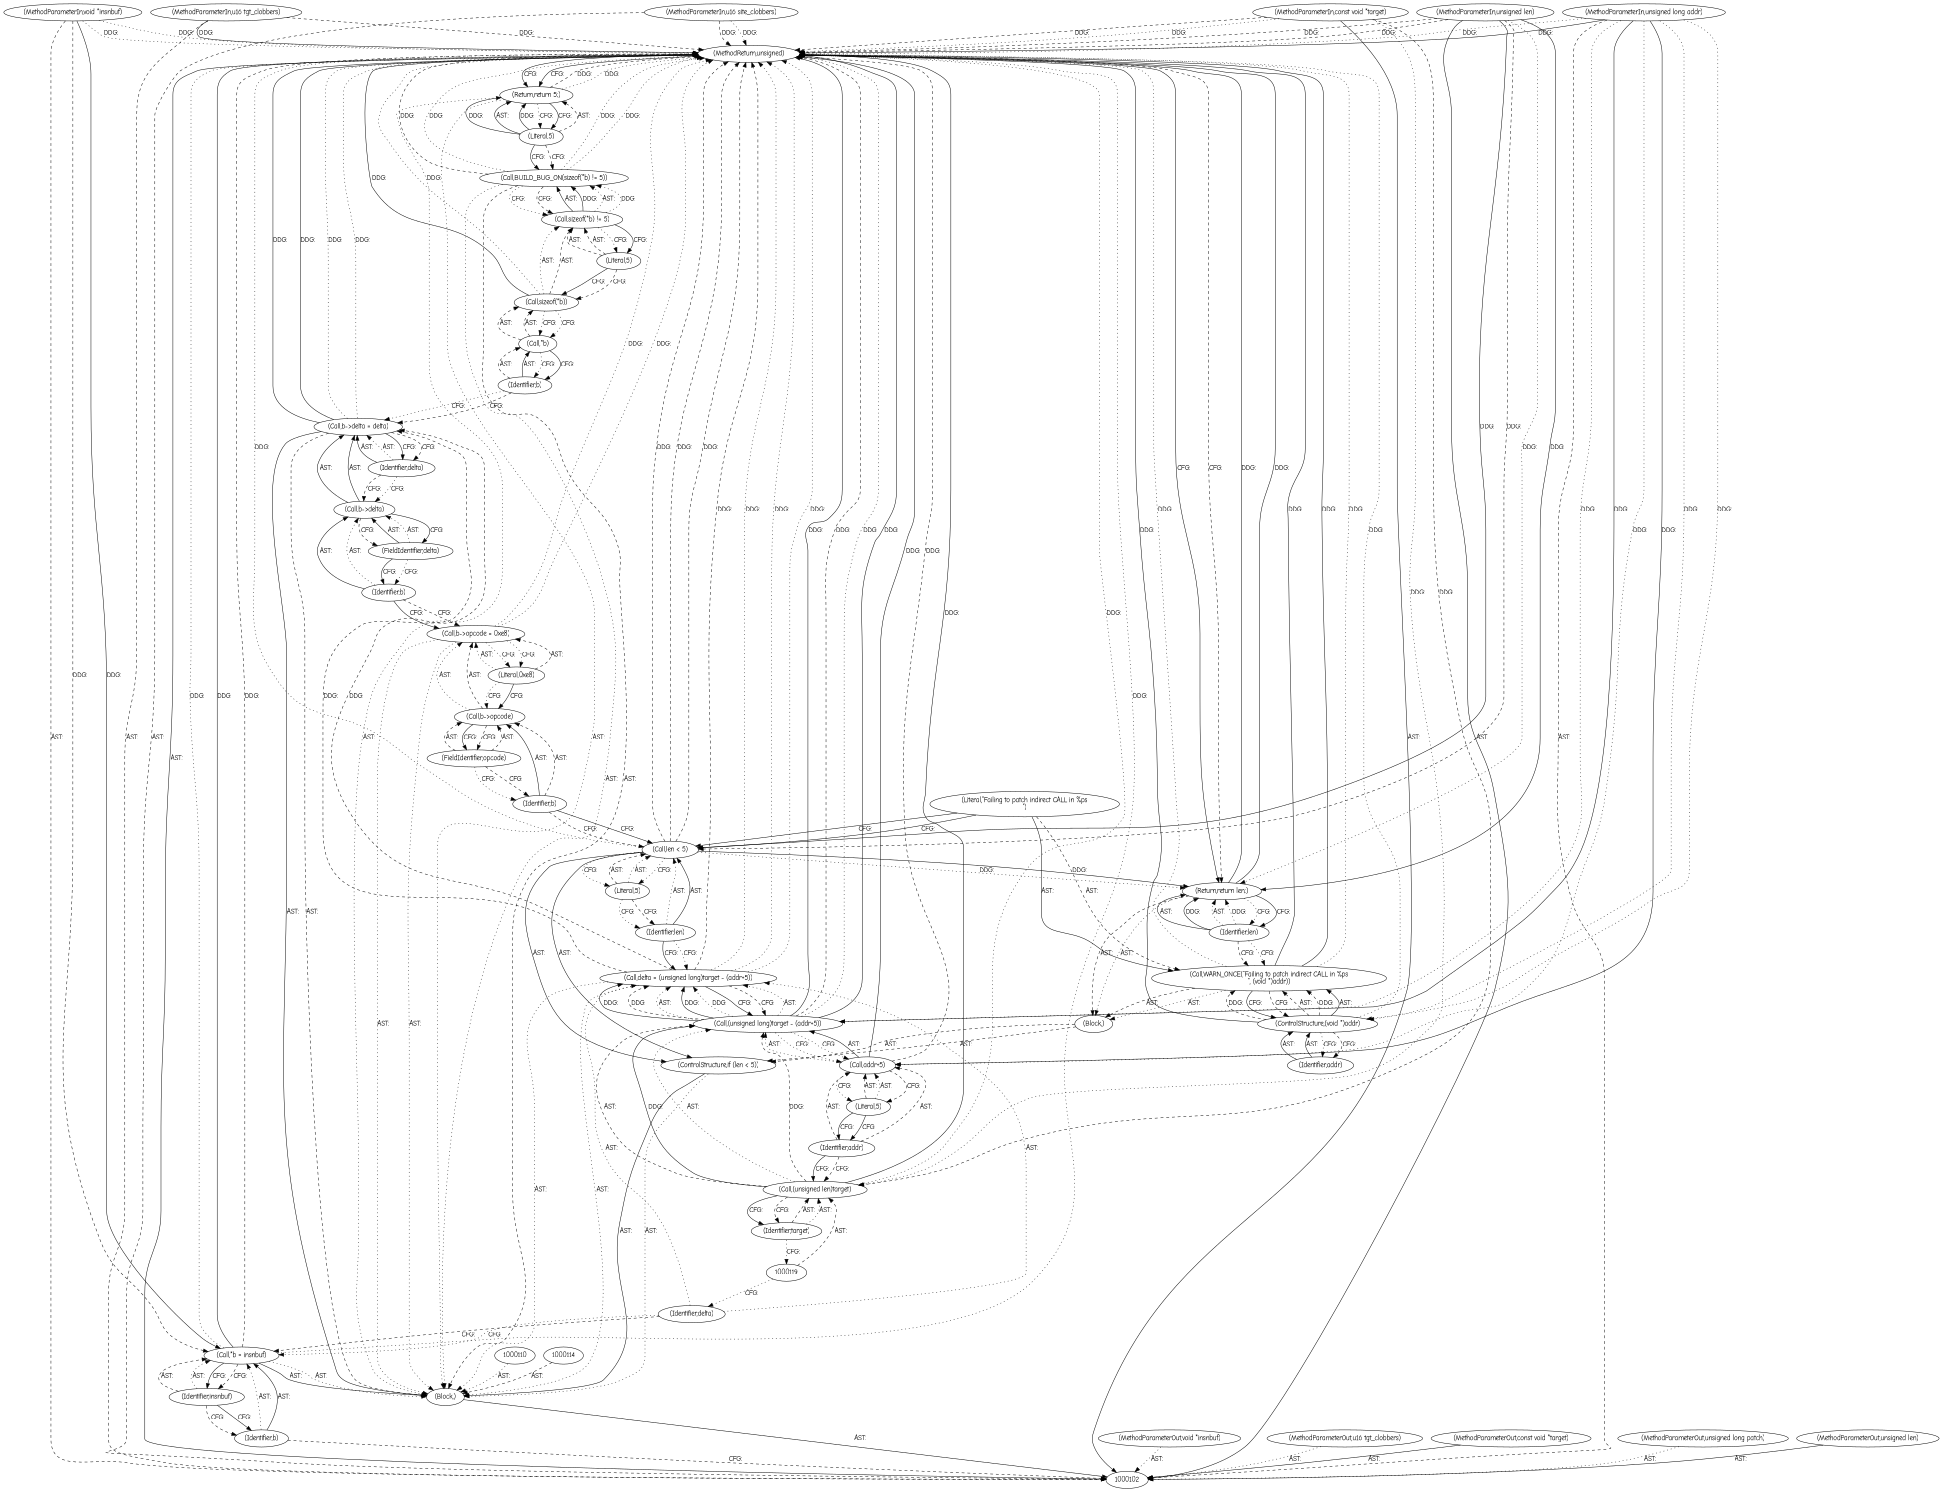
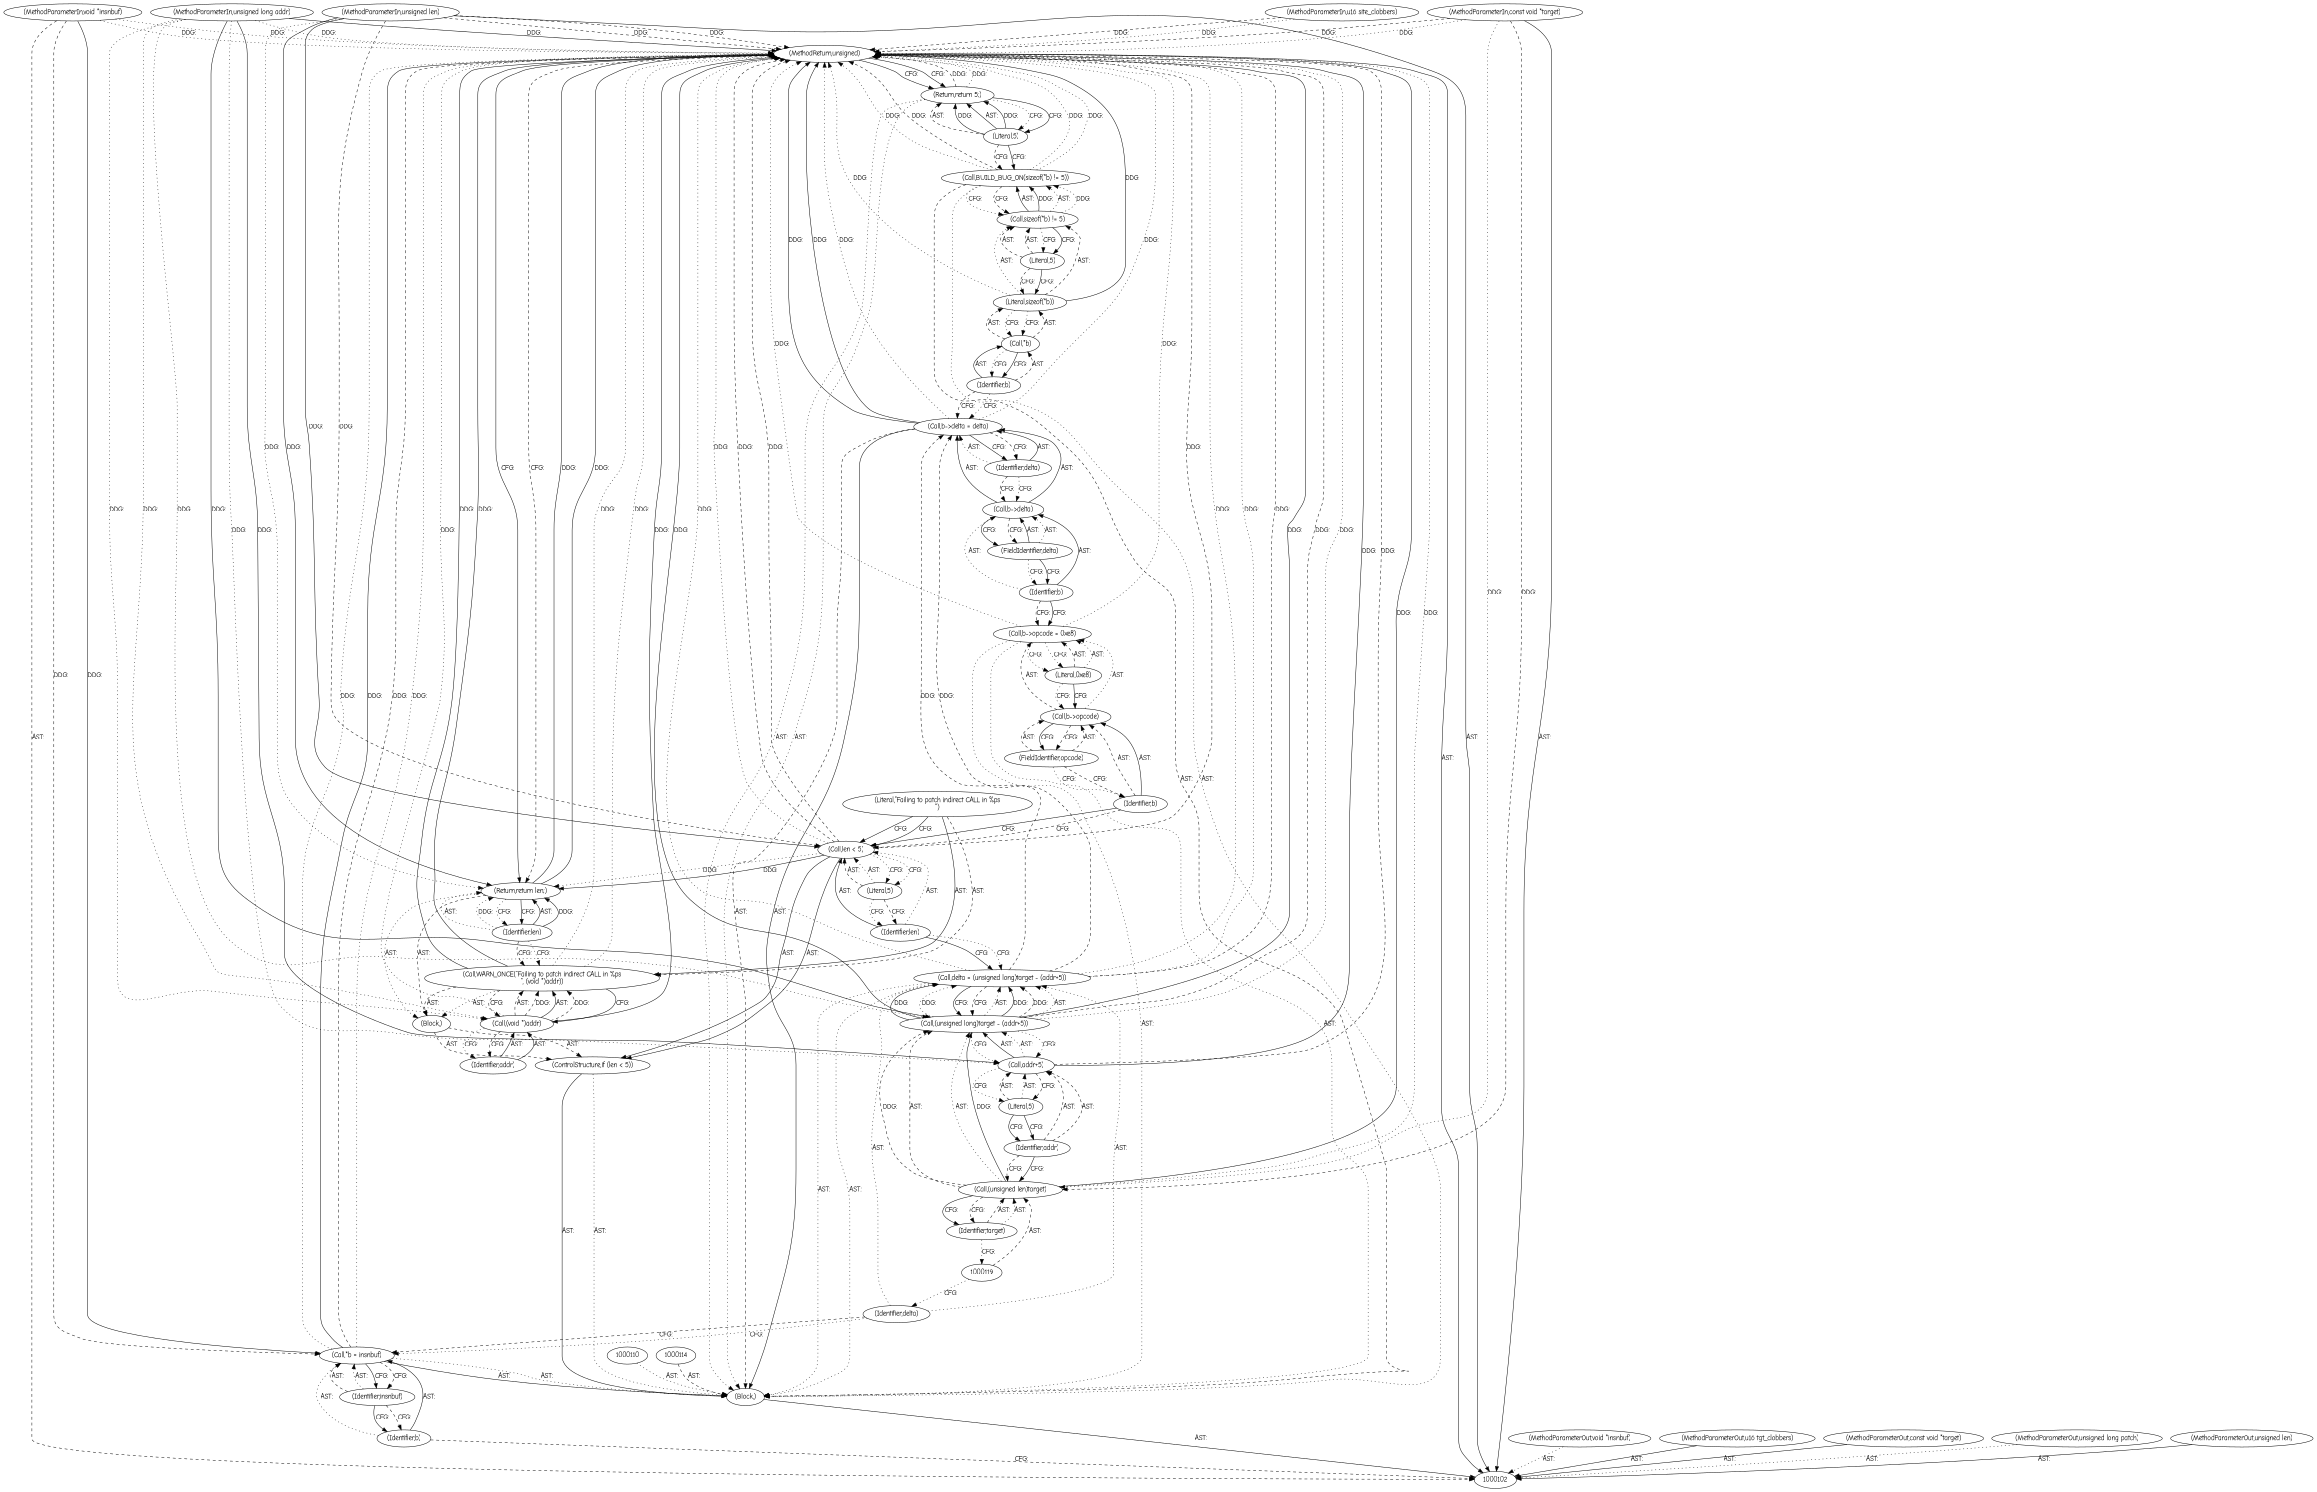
  digraph {
    fontname="Comic Neue"
    node [fontname="Comic Neue"]
    edge [fontname="Comic Neue" style=dotted]
    n1 [label="(MethodReturn,unsigned)"]
    n2 [label="(Return,return len;)"]
    n3 [label="(Return,return 5;)"]
    1000102
    n5 [label="(Block,)"]
    n6 [label="(Identifier,len)"]
    n7 [label="(Block,)"]
    n8 [label="(Literal,5)"]
    n9 [label="(MethodParameterIn,void *insnbuf)"]
    n10 [label="(Call,*b = insnbuf)"]
    n11 [label="(Identifier,insnbuf)"]
    n12 [label="(MethodParameterOut,void *insnbuf)"]
    n13 [label="(Literal,\"Failing to patch indirect CALL in %ps\n\")"]
    n14 [label="(Call,WARN_ONCE(\"Failing to patch indirect CALL in %ps\n\", (void *)addr))"]
    n15 [label="(Call,len < 5)"]
-   n16 [label="(ControlStructure,(void *)addr)"]
+   n16 [label="(Call,(void *)addr)"]
    n17 [label="(ControlStructure,if (len < 5))"]
    n18 [label="(Literal,5)"]
    n19 [label="(Identifier,addr)"]
    n20 [label="(Literal,0xe8)"]
    n21 [label="(Call,b->opcode = 0xe8)"]
    n22 [label="(Call,b->opcode)"]
    n23 [label="(FieldIdentifier,opcode)"]
    n24 [label="(Identifier,b)"]
    n25 [label="(Identifier,delta)"]
    n26 [label="(Call,b->delta = delta)"]
    n27 [label="(Call,b->delta)"]
    n28 [label="(FieldIdentifier,delta)"]
    n29 [label="(Identifier,b)"]
    n30 [label="(Call,BUILD_BUG_ON(sizeof(*b) != 5))"]
    n31 [label="(Call,sizeof(*b) != 5)"]
    n32 [label="(Literal,5)"]
-   n33 [label="(Call,sizeof(*b))"]
+   n33 [label="(Literal,sizeof(*b))"]
    n34 [label="(Call,*b)"]
    n35 [label="(Identifier,b)"]
-   n36 [label="(MethodParameterIn,u16 tgt_clobbers)"]
    n37 [label="(MethodParameterOut,u16 tgt_clobbers)"]
    n38 [label="(MethodParameterIn,const void *target)"]
    n39 [label="(Call,(unsigned len)target)"]
    n40 [label="(Call,(unsigned long)target - (addr+5))"]
    n41 [label="(Identifier,target)"]
    n42 [label="(MethodParameterOut,const void *target)"]
    n43 [label="(MethodParameterIn,u16 site_clobbers)"]
    n44 [label="(MethodParameterIn,unsigned long addr)"]
    n45 [label="(Call,addr+5)"]
    n46 [label="(Call,delta = (unsigned long)target - (addr+5))"]
    n47 [label="(Literal,5)"]
    n48 [label="(MethodParameterOut,unsigned long patch)"]
    n49 [label="(MethodParameterIn,unsigned len)"]
    n50 [label="(MethodParameterOut,unsigned len)"]
    n51 [label="(Identifier,b)"]
    n52 [label="(Identifier,delta)"]
    1000119
    n54 [label="(Identifier,addr)"]
    n55 [label="(Identifier,len)"]
    1000110
    1000114
    n1 -> n2 [label="CFG: " style=solid]
    n1 -> n2 [label="CFG: " style=dashed]
    n1 -> n3 [label="CFG: " style=solid]
    n1 -> n3 [label="CFG: " style=solid]
    n1 -> 1000102 [label="AST: " style=solid]
    n2 -> n1 [label="DDG: " style=solid]
    n2 -> n1 [label="DDG: " style=solid]
    n2 -> n5 [label="AST: "]
    n2 -> n5 [label="AST: " style=dashed]
    n2 -> n6 [label="CFG: "]
    n2 -> n6 [label="CFG: " style=solid]
    n3 -> n1 [label="DDG: " style=dashed]
    n3 -> n1 [label="DDG: "]
    n3 -> n7 [label="AST: "]
    n3 -> n7 [label="AST: "]
    n3 -> n8 [label="CFG: "]
    n3 -> n8 [label="CFG: " style=solid]
    n5 -> n17 [label="AST: " style=dashed]
    n5 -> n17 [label="AST: " style=dashed]
    n6 -> n2 [label="AST: " style=solid]
    n6 -> n2 [label="DDG: " style=solid]
    n6 -> n2 [label="AST: "]
    n6 -> n2 [label="DDG: "]
    n6 -> n14 [label="CFG: " style=dashed]
    n6 -> n14 [label="CFG: "]
    n7 -> 1000102 [label="AST: " style=solid]
    n8 -> n3 [label="AST: " style=dashed]
    n8 -> n3 [label="DDG: " style=solid]
    n8 -> n3 [label="AST: " style=solid]
    n8 -> n3 [label="DDG: " style=solid]
    n8 -> n30 [label="CFG: " style=dashed]
    n8 -> n30 [label="CFG: " style=solid]
    n9 -> n1 [label="DDG: "]
    n9 -> n1 [label="DDG: "]
    n9 -> 1000102 [label="AST: " style=dashed]
    n9 -> n10 [label="DDG: " style=dashed]
    n9 -> n10 [label="DDG: " style=solid]
    n10 -> n1 [label="DDG: "]
    n10 -> n1 [label="DDG: " style=solid]
    n10 -> n1 [label="DDG: " style=dashed]
    n10 -> n1 [label="DDG: "]
    n10 -> n7 [label="AST: " style=solid]
    n10 -> n7 [label="AST: "]
    n10 -> n11 [label="CFG: " style=solid]
    n10 -> n11 [label="CFG: " style=dashed]
    n11 -> n10 [label="AST: " style=dashed]
    n11 -> n10 [label="AST: "]
    n11 -> n51 [label="CFG: " style=dashed]
    n11 -> n51 [label="CFG: " style=solid]
    n12 -> 1000102 [label="AST: "]
    n13 -> n14 [label="AST: " style=solid]
    n13 -> n14 [label="AST: " style=dashed]
    n13 -> n15 [label="CFG: " style=solid]
    n13 -> n15 [label="CFG: " style=solid]
    n14 -> n1 [label="DDG: "]
    n14 -> n1 [label="DDG: " style=solid]
    n14 -> n1 [label="DDG: " style=solid]
    n14 -> n1 [label="DDG: "]
    n14 -> n5 [label="AST: " style=dashed]
    n14 -> n5 [label="AST: "]
    n14 -> n16 [label="CFG: " style=solid]
    n14 -> n16 [label="CFG: " style=dashed]
    n15 -> n1 [label="DDG: "]
    n15 -> n1 [label="DDG: " style=dashed]
    n15 -> n1 [label="DDG: " style=dashed]
    n15 -> n1 [label="DDG: " style=dashed]
    n15 -> n2 [label="DDG: "]
    n15 -> n2 [label="DDG: " style=solid]
    n15 -> n17 [label="AST: " style=solid]
    n15 -> n17 [label="AST: " style=solid]
    n15 -> n18 [label="CFG: "]
    n15 -> n18 [label="CFG: "]
    n16 -> n1 [label="DDG: "]
    n16 -> n1 [label="DDG: " style=solid]
    n16 -> n14 [label="AST: " style=dashed]
    n16 -> n14 [label="DDG: " style=dashed]
    n16 -> n14 [label="AST: " style=solid]
    n16 -> n14 [label="DDG: " style=dashed]
    n16 -> n19 [label="CFG: "]
    n16 -> n19 [label="CFG: " style=dashed]
    n17 -> n7 [label="AST: "]
    n17 -> n7 [label="AST: " style=solid]
    n18 -> n15 [label="AST: " style=dashed]
    n18 -> n15 [label="AST: "]
    n18 -> n55 [label="CFG: " style=dashed]
    n18 -> n55 [label="CFG: "]
    n19 -> n16 [label="AST: " style=solid]
    n19 -> n16 [label="AST: " style=solid]
    n20 -> n21 [label="AST: " style=dashed]
    n20 -> n21 [label="AST: "]
    n20 -> n22 [label="CFG: " style=solid]
    n20 -> n22 [label="CFG: "]
    n21 -> n1 [label="DDG: "]
    n21 -> n1 [label="DDG: "]
    n21 -> n7 [label="AST: "]
    n21 -> n7 [label="AST: "]
    n21 -> n20 [label="CFG: "]
    n21 -> n20 [label="CFG: "]
    n22 -> n21 [label="AST: "]
    n22 -> n21 [label="AST: " style=dashed]
    n22 -> n23 [label="CFG: " style=solid]
    n22 -> n23 [label="CFG: " style=dashed]
    n23 -> n22 [label="AST: " style=dashed]
    n23 -> n22 [label="AST: " style=dashed]
    n23 -> n24 [label="CFG: " style=dashed]
    n23 -> n24 [label="CFG: "]
    n24 -> n15 [label="CFG: " style=solid]
    n24 -> n15 [label="CFG: " style=dashed]
    n24 -> n22 [label="AST: " style=solid]
    n24 -> n22 [label="AST: " style=dashed]
    n25 -> n26 [label="AST: " style=solid]
    n25 -> n26 [label="AST: "]
    n25 -> n27 [label="CFG: "]
    n25 -> n27 [label="CFG: " style=dashed]
    n26 -> n1 [label="DDG: " style=solid]
    n26 -> n1 [label="DDG: " style=solid]
    n26 -> n1 [label="DDG: "]
    n26 -> n1 [label="DDG: "]
    n26 -> n7 [label="AST: " style=solid]
    n26 -> n7 [label="AST: " style=dashed]
    n26 -> n25 [label="CFG: " style=solid]
    n26 -> n25 [label="CFG: " style=dashed]
    n27 -> n26 [label="AST: " style=solid]
    n27 -> n26 [label="AST: " style=solid]
    n27 -> n28 [label="CFG: " style=solid]
    n27 -> n28 [label="CFG: " style=dashed]
    n28 -> n27 [label="AST: " style=solid]
    n28 -> n27 [label="AST: "]
    n28 -> n29 [label="CFG: "]
    n28 -> n29 [label="CFG: " style=solid]
    n29 -> n21 [label="CFG: " style=dashed]
    n29 -> n21 [label="CFG: " style=solid]
    n29 -> n27 [label="AST: " style=solid]
    n29 -> n27 [label="AST: "]
    n30 -> n1 [label="DDG: " style=dashed]
    n30 -> n1 [label="DDG: "]
    n30 -> n1 [label="DDG: "]
    n30 -> n1 [label="DDG: "]
    n30 -> n7 [label="AST: " style=dashed]
    n30 -> n7 [label="AST: "]
    n30 -> n31 [label="CFG: "]
    n30 -> n31 [label="CFG: " style=dashed]
    n31 -> n30 [label="AST: " style=solid]
    n31 -> n30 [label="DDG: " style=solid]
    n31 -> n30 [label="AST: "]
    n31 -> n30 [label="DDG: "]
    n31 -> n32 [label="CFG: "]
    n31 -> n32 [label="CFG: " style=solid]
    n32 -> n31 [label="AST: " style=dashed]
    n32 -> n31 [label="AST: " style=dashed]
    n32 -> n33 [label="CFG: " style=solid]
    n32 -> n33 [label="CFG: " style=dashed]
    n33 -> n1 [label="DDG: " style=solid]
    n33 -> n1 [label="DDG: "]
    n33 -> n31 [label="AST: "]
    n33 -> n31 [label="AST: " style=dashed]
    n33 -> n34 [label="CFG: "]
    n33 -> n34 [label="CFG: "]
    n34 -> n33 [label="AST: " style=dashed]
    n34 -> n33 [label="AST: " style=dashed]
    n34 -> n35 [label="CFG: "]
    n34 -> n35 [label="CFG: " style=solid]
    n35 -> n26 [label="CFG: "]
    n35 -> n26 [label="CFG: " style=dashed]
    n35 -> n34 [label="AST: " style=dashed]
    n35 -> n34 [label="AST: " style=solid]
-   n36 -> n1 [label="DDG: " style=solid]
-   n36 -> n1 [label="DDG: " style=dashed]
-   n36 -> 1000102 [label="AST: " style=dashed]
-   n37 -> 1000102 [label="AST: "]
+   n37 -> 1000102 [label="AST: " style=solid]
    n38 -> n1 [label="DDG: " style=dashed]
    n38 -> n1 [label="DDG: "]
    n38 -> 1000102 [label="AST: " style=solid]
    n38 -> n39 [label="DDG: "]
    n38 -> n39 [label="DDG: " style=dashed]
    n39 -> n1 [label="DDG: " style=solid]
    n39 -> n1 [label="DDG: "]
    n39 -> n40 [label="AST: " style=dashed]
    n39 -> n40 [label="DDG: " style=solid]
    n39 -> n40 [label="AST: "]
    n39 -> n40 [label="DDG: " style=dashed]
    n39 -> n41 [label="CFG: " style=solid]
    n39 -> n41 [label="CFG: " style=dashed]
    n40 -> n1 [label="DDG: " style=solid]
    n40 -> n1 [label="DDG: " style=dashed]
    n40 -> n1 [label="DDG: "]
    n40 -> n1 [label="DDG: " style=solid]
    n40 -> n45 [label="CFG: "]
    n40 -> n45 [label="CFG: "]
    n40 -> n46 [label="AST: "]
    n40 -> n46 [label="DDG: " style=solid]
    n40 -> n46 [label="DDG: " style=dashed]
    n40 -> n46 [label="AST: "]
    n40 -> n46 [label="DDG: " style=solid]
    n40 -> n46 [label="DDG: "]
    n41 -> n39 [label="AST: " style=dashed]
    n41 -> n39 [label="AST: "]
    n41 -> 1000119 [label="CFG: "]
    n42 -> 1000102 [label="AST: " style=solid]
    n43 -> n1 [label="DDG: " style=dashed]
    n43 -> n1 [label="DDG: "]
-   n43 -> 1000102 [label="AST: " style=dashed]
    n44 -> n1 [label="DDG: "]
    n44 -> n1 [label="DDG: " style=solid]
-   n44 -> 1000102 [label="AST: " style=dashed]
    n44 -> n16 [label="DDG: "]
    n44 -> n16 [label="DDG: "]
    n44 -> n40 [label="DDG: "]
    n44 -> n40 [label="DDG: " style=solid]
    n44 -> n45 [label="DDG: "]
    n44 -> n45 [label="DDG: " style=solid]
    n45 -> n1 [label="DDG: " style=dashed]
    n45 -> n1 [label="DDG: " style=solid]
    n45 -> n40 [label="AST: " style=solid]
    n45 -> n40 [label="AST: "]
    n45 -> n47 [label="CFG: " style=dashed]
    n45 -> n47 [label="CFG: "]
    n46 -> n1 [label="DDG: "]
    n46 -> n1 [label="DDG: " style=dashed]
    n46 -> n1 [label="DDG: "]
    n46 -> n1 [label="DDG: "]
    n46 -> n7 [label="AST: "]
    n46 -> n7 [label="AST: "]
    n46 -> n26 [label="DDG: " style=dashed]
    n46 -> n26 [label="DDG: " style=dashed]
    n46 -> n40 [label="CFG: " style=dashed]
    n46 -> n40 [label="CFG: " style=solid]
    n47 -> n45 [label="AST: " style=dashed]
    n47 -> n45 [label="AST: "]
    n47 -> n54 [label="CFG: " style=solid]
    n47 -> n54 [label="CFG: " style=solid]
    n48 -> 1000102 [label="AST: "]
    n49 -> n1 [label="DDG: " style=dashed]
    n49 -> n1 [label="DDG: " style=dashed]
    n49 -> n2 [label="DDG: "]
    n49 -> n2 [label="DDG: " style=solid]
    n49 -> 1000102 [label="AST: " style=solid]
    n49 -> n15 [label="DDG: " style=solid]
    n49 -> n15 [label="DDG: " style=dashed]
    n50 -> 1000102 [label="AST: " style=solid]
    n51 -> 1000102 [label="CFG: " style=dashed]
    n51 -> n10 [label="AST: "]
    n51 -> n10 [label="AST: " style=solid]
    n52 -> n10 [label="CFG: " style=dashed]
    n52 -> n10 [label="CFG: "]
    n52 -> n46 [label="AST: "]
    n52 -> n46 [label="AST: "]
    1000119 -> n39 [label="AST: " style=dashed]
    1000119 -> n52 [label="CFG: "]
    n54 -> n39 [label="CFG: " style=solid]
    n54 -> n39 [label="CFG: " style=dashed]
    n54 -> n45 [label="AST: " style=dashed]
    n54 -> n45 [label="AST: " style=dashed]
    n55 -> n15 [label="AST: "]
    n55 -> n15 [label="AST: " style=solid]
    n55 -> n46 [label="CFG: " style=solid]
    n55 -> n46 [label="CFG: "]
    1000110 -> n7 [label="AST: "]
    1000114 -> n7 [label="AST: " style=dashed]
  }
